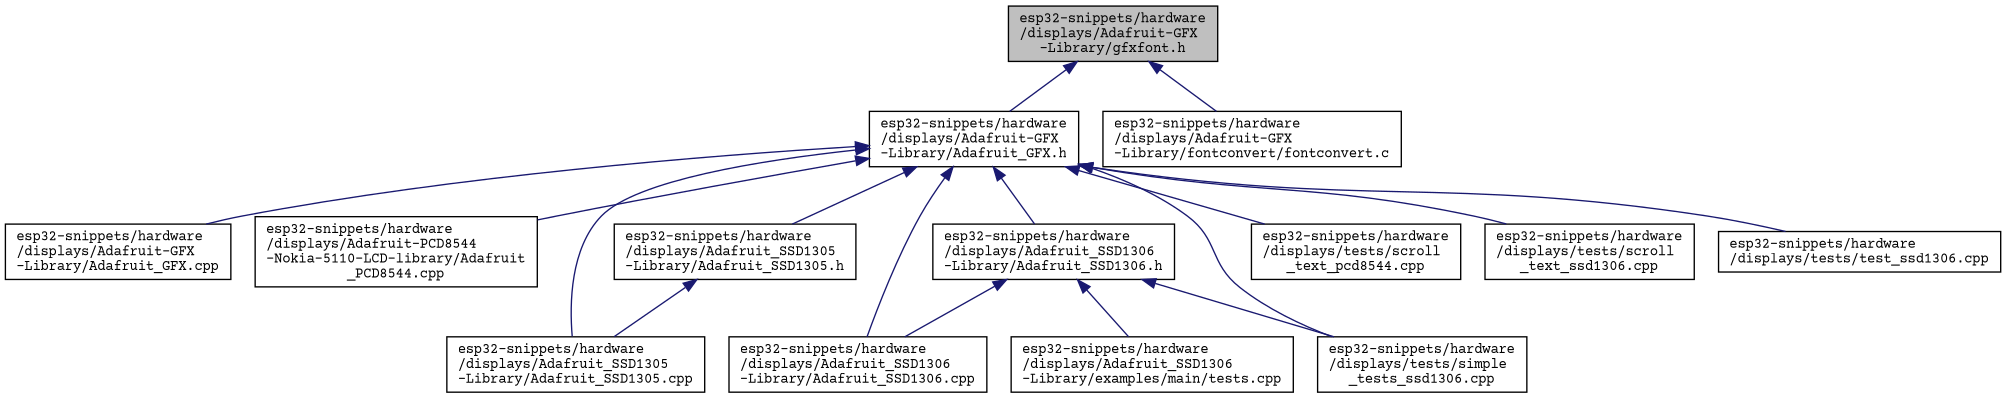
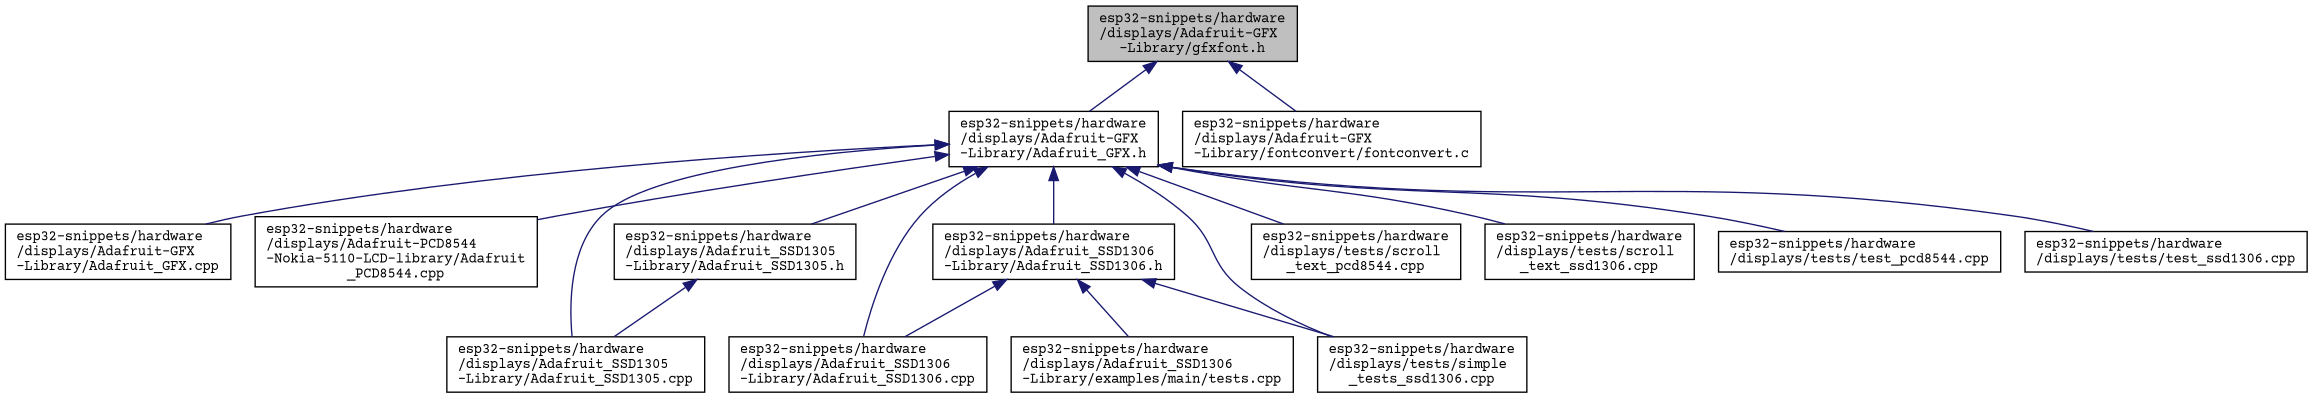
  digraph {
    fontname="Courier Prime"
    node [color=black fillcolor=white fontname="Courier Prime" fontsize=10 shape=record style=filled]
    edge [color=midnightblue dir=back fontname="Courier Prime" fontsize=10 labelfontname=Helvetica labelfontsize=10 style=solid]
    n1 [fillcolor=grey75 fontcolor=black height=0.2 label="esp32-snippets/hardware\l/displays/Adafruit-GFX\l-Library/gfxfont.h" width=0.4]
    n2 [height=0.2 label="esp32-snippets/hardware\l/displays/Adafruit-GFX\l-Library/Adafruit_GFX.h" width=0.4]
    n3 [height=0.2 label="esp32-snippets/hardware\l/displays/Adafruit-GFX\l-Library/fontconvert/fontconvert.c" width=0.4]
    n4 [height=0.2 label="esp32-snippets/hardware\l/displays/Adafruit-GFX\l-Library/Adafruit_GFX.cpp" width=0.4]
    n5 [height=0.2 label="esp32-snippets/hardware\l/displays/Adafruit-PCD8544\l-Nokia-5110-LCD-library/Adafruit\l_PCD8544.cpp" width=0.4]
    n6 [height=0.2 label="esp32-snippets/hardware\l/displays/Adafruit_SSD1305\l-Library/Adafruit_SSD1305.cpp" width=0.4]
    n7 [height=0.2 label="esp32-snippets/hardware\l/displays/Adafruit_SSD1305\l-Library/Adafruit_SSD1305.h" width=0.4]
    n8 [height=0.2 label="esp32-snippets/hardware\l/displays/Adafruit_SSD1306\l-Library/Adafruit_SSD1306.cpp" width=0.4]
    n9 [height=0.2 label="esp32-snippets/hardware\l/displays/Adafruit_SSD1306\l-Library/Adafruit_SSD1306.h" width=0.4]
    n10 [height=0.2 label="esp32-snippets/hardware\l/displays/tests/simple\l_tests_ssd1306.cpp" width=0.4]
    n11 [height=0.2 label="esp32-snippets/hardware\l/displays/tests/scroll\l_text_pcd8544.cpp" width=0.4]
    n12 [height=0.2 label="esp32-snippets/hardware\l/displays/tests/scroll\l_text_ssd1306.cpp" width=0.4]
+   n13 [height=0.2 label="esp32-snippets/hardware\l/displays/tests/test_pcd8544.cpp" width=0.4]
    n14 [height=0.2 label="esp32-snippets/hardware\l/displays/tests/test_ssd1306.cpp" width=0.4]
    n15 [height=0.2 label="esp32-snippets/hardware\l/displays/Adafruit_SSD1306\l-Library/examples/main/tests.cpp" width=0.4]
    n1 -> n2
    n1 -> n3
    n2 -> n4
    n2 -> n5
    n2 -> n6
    n2 -> n7
    n2 -> n8
    n2 -> n9
    n2 -> n10
    n2 -> n11
    n2 -> n12
+   n2 -> n13
    n2 -> n14
    n7 -> n6
    n9 -> n8
    n9 -> n10
    n9 -> n15
  }
